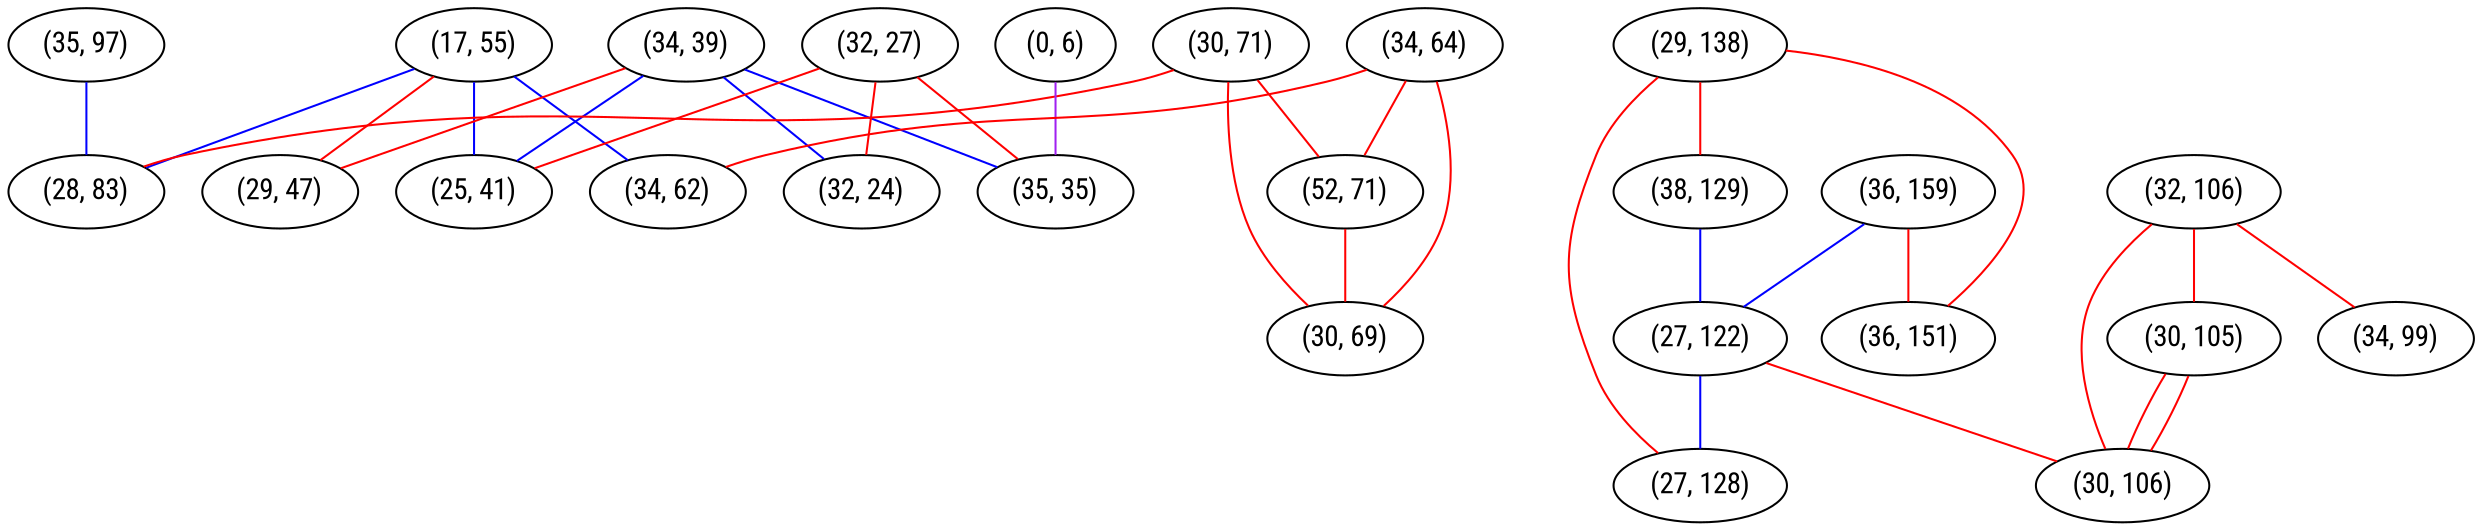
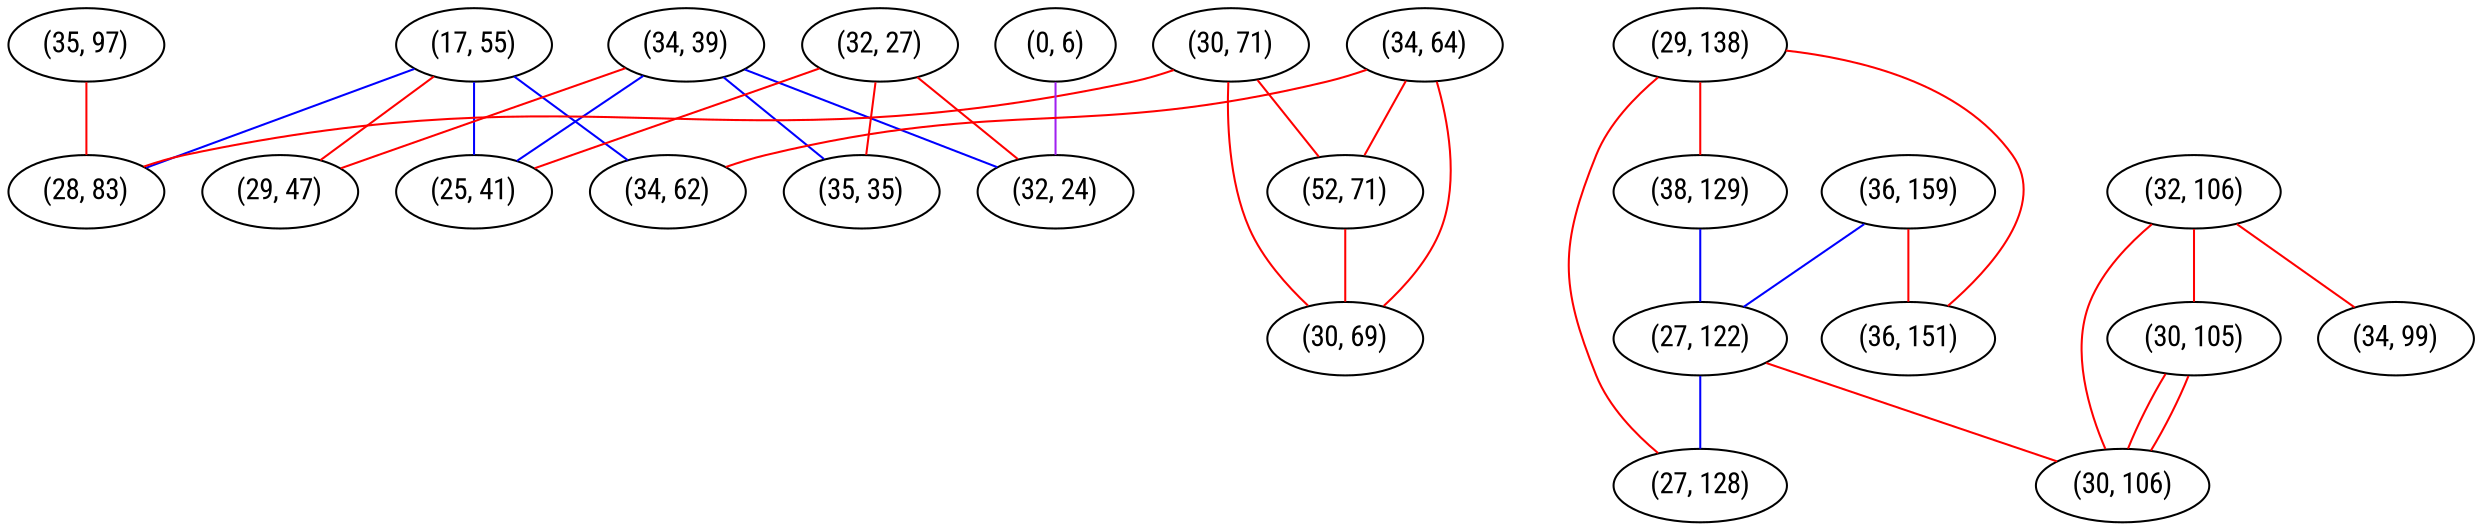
  graph {
    fontname="Roboto Condensed"
    node [fontname="Roboto Condensed"]
    edge [color=red fontname="Roboto Condensed" weight=1]
    n1 [label="(28, 83)"]
    "(35, 97)"
    "(29, 138)"
    "(38, 129)"
    "(36, 151)"
    "(27, 128)"
    "(27, 122)"
    "(30, 106)"
    "(32, 106)"
    "(30, 105)"
    "(34, 99)"
    "(17, 55)"
    "(29, 47)"
    "(25, 41)"
    "(34, 62)"
    "(34, 39)"
    "(32, 24)"
    "(35, 35)"
    "(32, 27)"
    "(36, 159)"
    "(30, 71)"
    n22 [label="(52, 71)"]
    "(30, 69)"
    n24 [label="(0, 6)"]
    "(34, 64)"
-   "(35, 97)" -- n1 [color=blue weight=3]
+   "(35, 97)" -- n1 [weight=3]
    "(29, 138)" -- "(38, 129)"
    "(29, 138)" -- "(36, 151)"
    "(29, 138)" -- "(27, 128)"
    "(38, 129)" -- "(27, 122)" [color=blue weight=3]
    "(27, 122)" -- "(27, 128)" [color=blue weight=3]
    "(27, 122)" -- "(30, 106)"
    "(32, 106)" -- "(30, 106)"
    "(32, 106)" -- "(30, 105)"
    "(32, 106)" -- "(34, 99)"
    "(30, 105)" -- "(30, 106)"
    "(30, 105)" -- "(30, 106)"
    "(17, 55)" -- n1 [color=blue weight=3]
    "(17, 55)" -- "(29, 47)"
    "(17, 55)" -- "(25, 41)" [color=blue weight=3]
    "(17, 55)" -- "(34, 62)" [color=blue weight=3]
    "(34, 39)" -- "(29, 47)"
    "(34, 39)" -- "(25, 41)" [color=blue weight=3]
    "(34, 39)" -- "(32, 24)" [color=blue weight=3]
    "(34, 39)" -- "(35, 35)" [color=blue weight=3]
    "(32, 27)" -- "(25, 41)"
    "(32, 27)" -- "(32, 24)"
    "(32, 27)" -- "(35, 35)"
    "(36, 159)" -- "(36, 151)"
    "(36, 159)" -- "(27, 122)" [color=blue weight=3]
    "(30, 71)" -- n1
    "(30, 71)" -- n22
    "(30, 71)" -- "(30, 69)"
    n22 -- "(30, 69)"
-   n24 -- "(35, 35)" [color=purple weight=4]
+   n24 -- "(32, 24)" [color=purple weight=4]
    "(34, 64)" -- "(34, 62)"
    "(34, 64)" -- n22
    "(34, 64)" -- "(30, 69)"
  }
